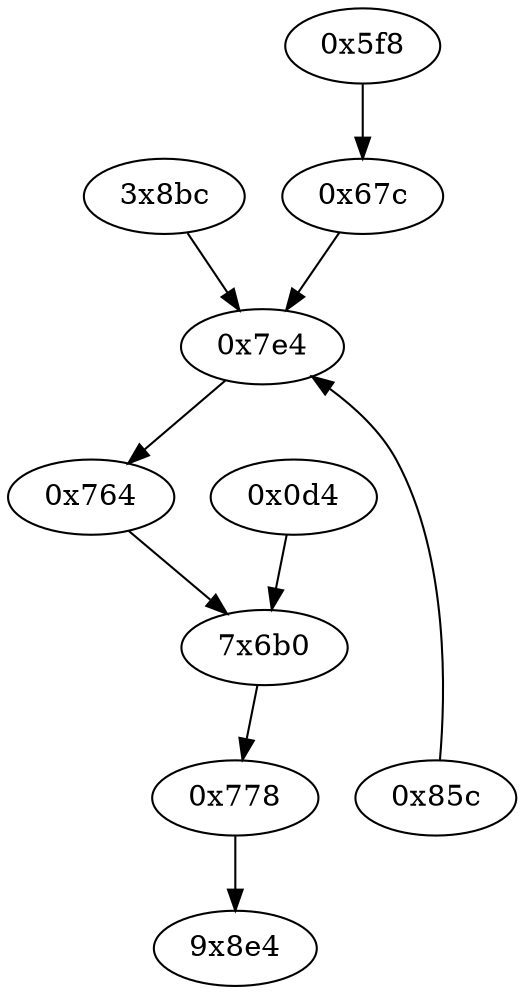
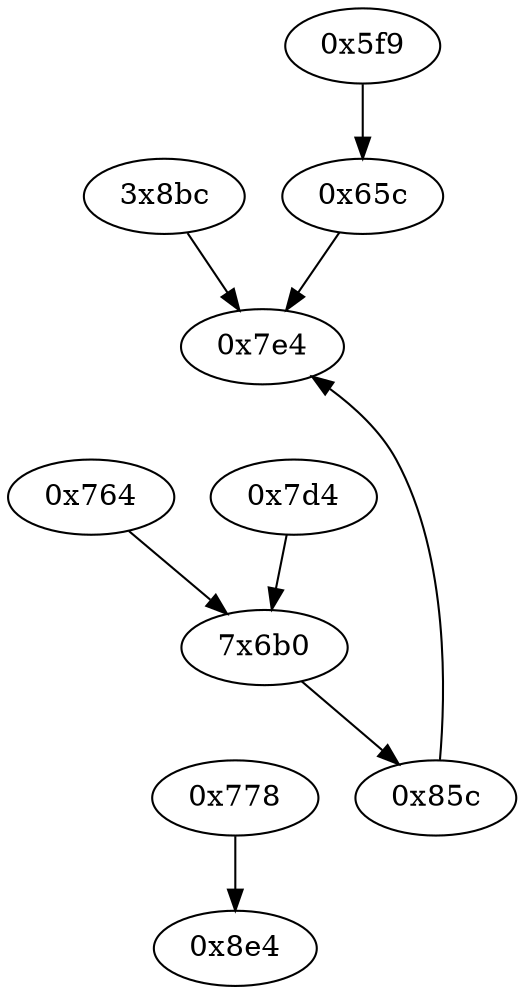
  strict digraph {
    n1 [label="3x8bc" opcode="[u'ldr', u'ldr', u'mov', u'bl', u'ldr', u'mov', u'bl', u'mvn', u'mov', u'b']"]
    "0x7e4" [opcode="[u'ldr', u'ldr', u'mov', u'bl', u'ldr', u'mov', u'bl', u'ldr', u'ldr', u'mvn', u'ldr', u'sub', u'mul', u'eor', u'and', u'ldr', u'ldr', u'mov', u'mov', u'cmp', u'mov', u'cmp', u'mov', u'mov', u'cmp', u'mov', u'mov', u'teq', u'mov', u'b']"]
    "0x764" [opcode="[u'mov', u'b']"]
    n4 [label="7x6b0" opcode="[u'ldr', u'str', u'ldr', u'ldr', u'sub', u'mul', u'eor', u'and', u'ldr', u'mov', u'mov', u'ldr', u'cmp', u'mov', u'cmp', u'mov', u'mov', u'cmp', u'mov', u'mov', u'teq', u'mov', u'b']"]
    "0x778" [opcode="[u'ldr', u'mov', u'ldr', u'rsb', u'mvn', u'mul', u'eor', u'and', u'ldr', u'mov', u'mov', u'ldr', u'ldr', u'cmp', u'mov', u'teq', u'mov', u'mov', u'cmp', u'mov', u'cmp', u'mov', u'b']"]
-   "0x8e4" [opcode="[u'ldr', u'sub', u'pop']" label="9x8e4"]
-   "0x7d4" [opcode="[u'mov']" label="0x0d4"]
-   "0x5f8" [opcode="[u'push', u'add', u'sub', u'mov', u'ldr', u'ldr', u'cmp', u'mvn', u'mov', u'str', u'ldr', u'ldr', u'ldr', u'ldr', u'ldr', u'str', u'ldr', u'ldr', u'add', u'str', u'ldr', u'add', u'str', u'str', u'b']"]
-   "0x65c" [opcode="[u'ldr', u'cmp', u'mov', u'ldr']" label="0x67c"]
+   "0x8e4" [opcode="[u'ldr', u'sub', u'pop']"]
+   "0x7d4" [opcode="[u'mov']"]
+   "0x5f8" [opcode="[u'push', u'add', u'sub', u'mov', u'ldr', u'ldr', u'cmp', u'mvn', u'mov', u'str', u'ldr', u'ldr', u'ldr', u'ldr', u'ldr', u'str', u'ldr', u'ldr', u'add', u'str', u'ldr', u'add', u'str', u'str', u'b']" label="0x5f9"]
+   "0x65c" [opcode="[u'ldr', u'cmp', u'mov', u'ldr']"]
    "0x85c" [opcode="[u'ldr', u'ldr', u'ldr', u'ldr', u'mov', u'rsb', u'cmp', u'mvn', u'mov', u'mul', u'mov', u'mvn', u'orr', u'cmn', u'mov', u'teq', u'mov', u'mov', u'cmn', u'mov', u'mov', u'cmp', u'mov', u'b']"]
    n1 -> "0x7e4"
-   "0x7e4" -> "0x764"
    "0x764" -> n4
-   n4 -> "0x778"
+   n4 -> "0x85c"
    "0x778" -> "0x8e4"
    "0x7d4" -> n4
    "0x5f8" -> "0x65c"
    "0x65c" -> "0x7e4"
    "0x85c" -> "0x7e4"
  }
